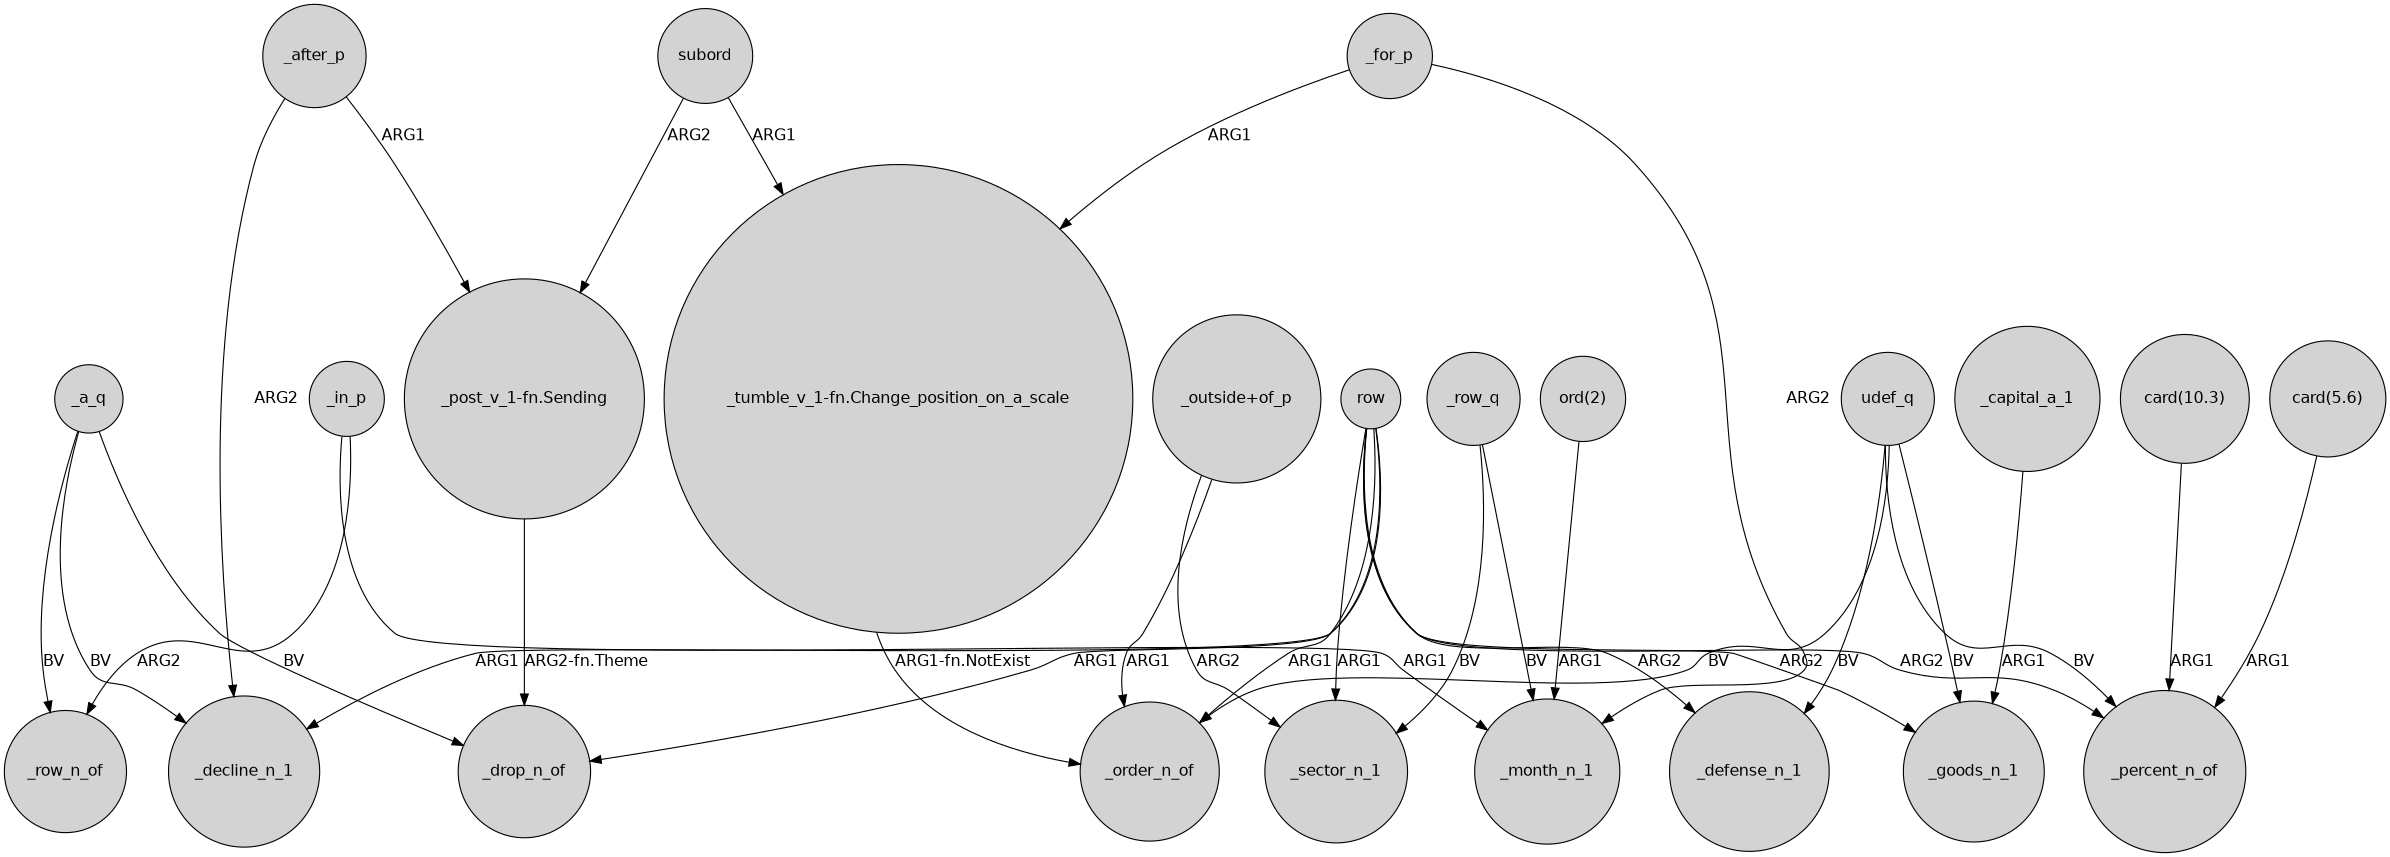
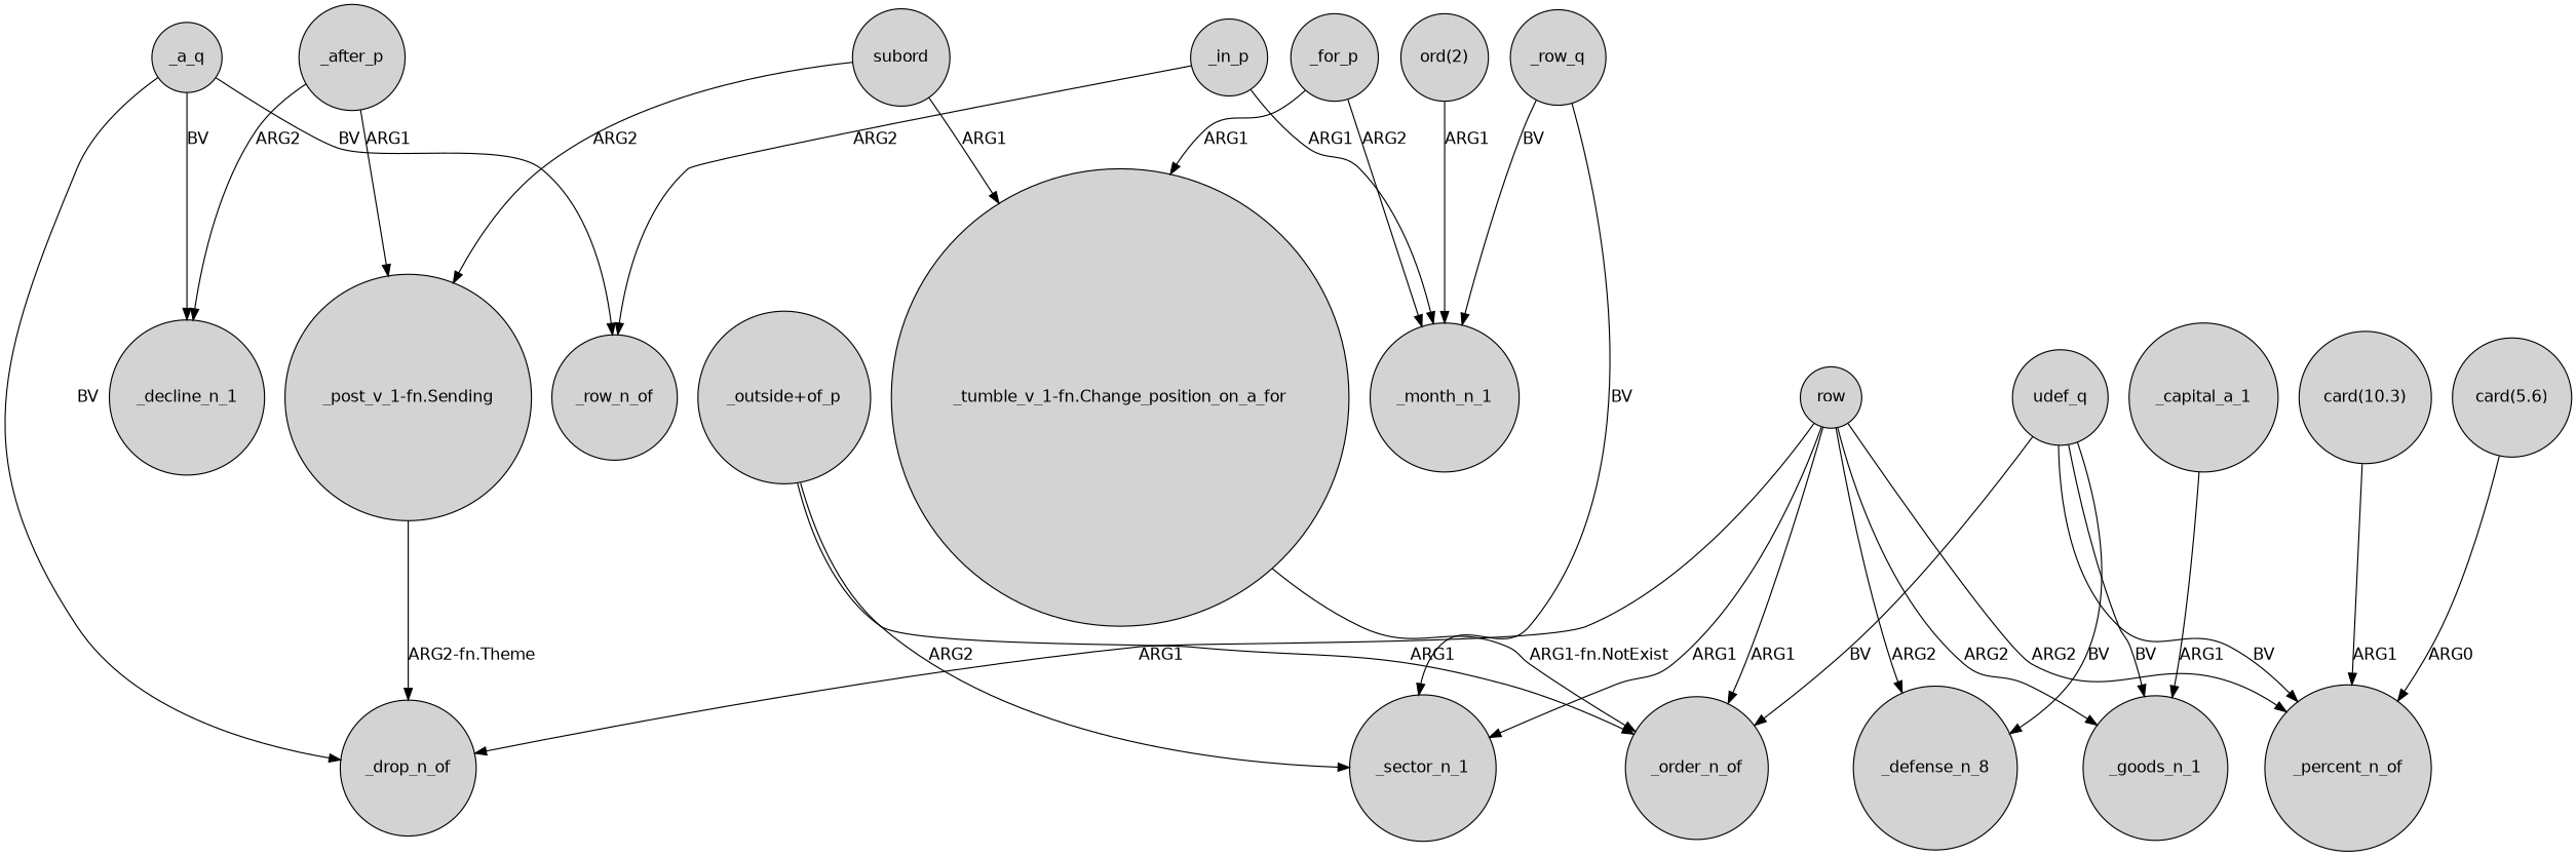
  digraph {
    fontname="DejaVu Sans"
    node [fontname="DejaVu Sans" shape=circle style=filled]
    edge [fontname="DejaVu Sans"]
    subord
-   "_tumble_v_1-fn.Change_position_on_a_scale"
+   "_tumble_v_1-fn.Change_position_on_a_scale" [label="_tumble_v_1-fn.Change_position_on_a_for"]
    "_post_v_1-fn.Sending"
    _order_n_of
    _drop_n_of
    _for_p
    _month_n_1
    n8 [label=row]
    _goods_n_1
    _sector_n_1
-   _defense_n_1
+   _defense_n_1 [label=_defense_n_8]
    _percent_n_of
    _decline_n_1
    udef_q
    _a_q
    _row_n_of
    _after_p
    n18 [label=_row_q]
    "card(10.3)"
    "_outside+of_p"
    _capital_a_1
    "card(5.6)"
    "ord(2)"
    _in_p
    subord -> "_tumble_v_1-fn.Change_position_on_a_scale" [label=ARG1]
    subord -> "_post_v_1-fn.Sending" [label=ARG2]
    "_tumble_v_1-fn.Change_position_on_a_scale" -> _order_n_of [label="ARG1-fn.NotExist"]
    "_post_v_1-fn.Sending" -> _drop_n_of [label="ARG2-fn.Theme"]
    _for_p -> "_tumble_v_1-fn.Change_position_on_a_scale" [label=ARG1]
    _for_p -> _month_n_1 [label=ARG2]
    n8 -> _order_n_of [label=ARG1]
    n8 -> _drop_n_of [label=ARG1]
    n8 -> _goods_n_1 [label=ARG2]
    n8 -> _sector_n_1 [label=ARG1]
    n8 -> _defense_n_1 [label=ARG2]
    n8 -> _percent_n_of [label=ARG2]
-   n8 -> _decline_n_1 [label=ARG1]
    udef_q -> _order_n_of [label=BV]
    udef_q -> _goods_n_1 [label=BV]
    udef_q -> _defense_n_1 [label=BV]
    udef_q -> _percent_n_of [label=BV]
    _a_q -> _drop_n_of [label=BV]
    _a_q -> _decline_n_1 [label=BV]
    _a_q -> _row_n_of [label=BV]
    _after_p -> "_post_v_1-fn.Sending" [label=ARG1]
    _after_p -> _decline_n_1 [label=ARG2]
    n18 -> _month_n_1 [label=BV]
    n18 -> _sector_n_1 [label=BV]
    "card(10.3)" -> _percent_n_of [label=ARG1]
    "_outside+of_p" -> _order_n_of [label=ARG1]
    "_outside+of_p" -> _sector_n_1 [label=ARG2]
    _capital_a_1 -> _goods_n_1 [label=ARG1]
-   "card(5.6)" -> _percent_n_of [label=ARG1]
+   "card(5.6)" -> _percent_n_of [label=ARG0]
    "ord(2)" -> _month_n_1 [label=ARG1]
    _in_p -> _month_n_1 [label=ARG1]
    _in_p -> _row_n_of [label=ARG2]
  }
